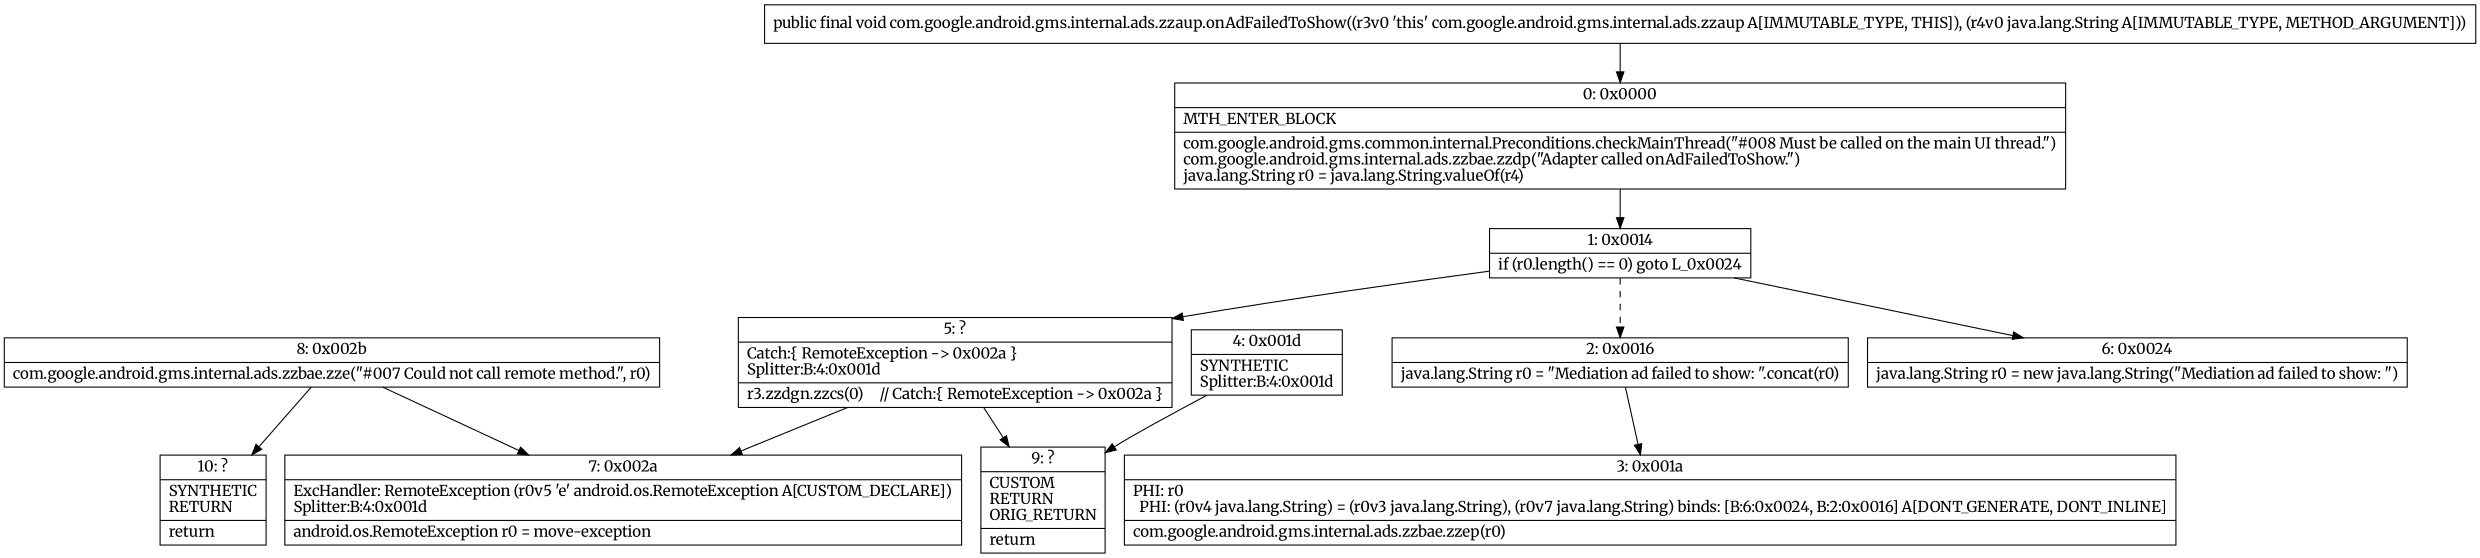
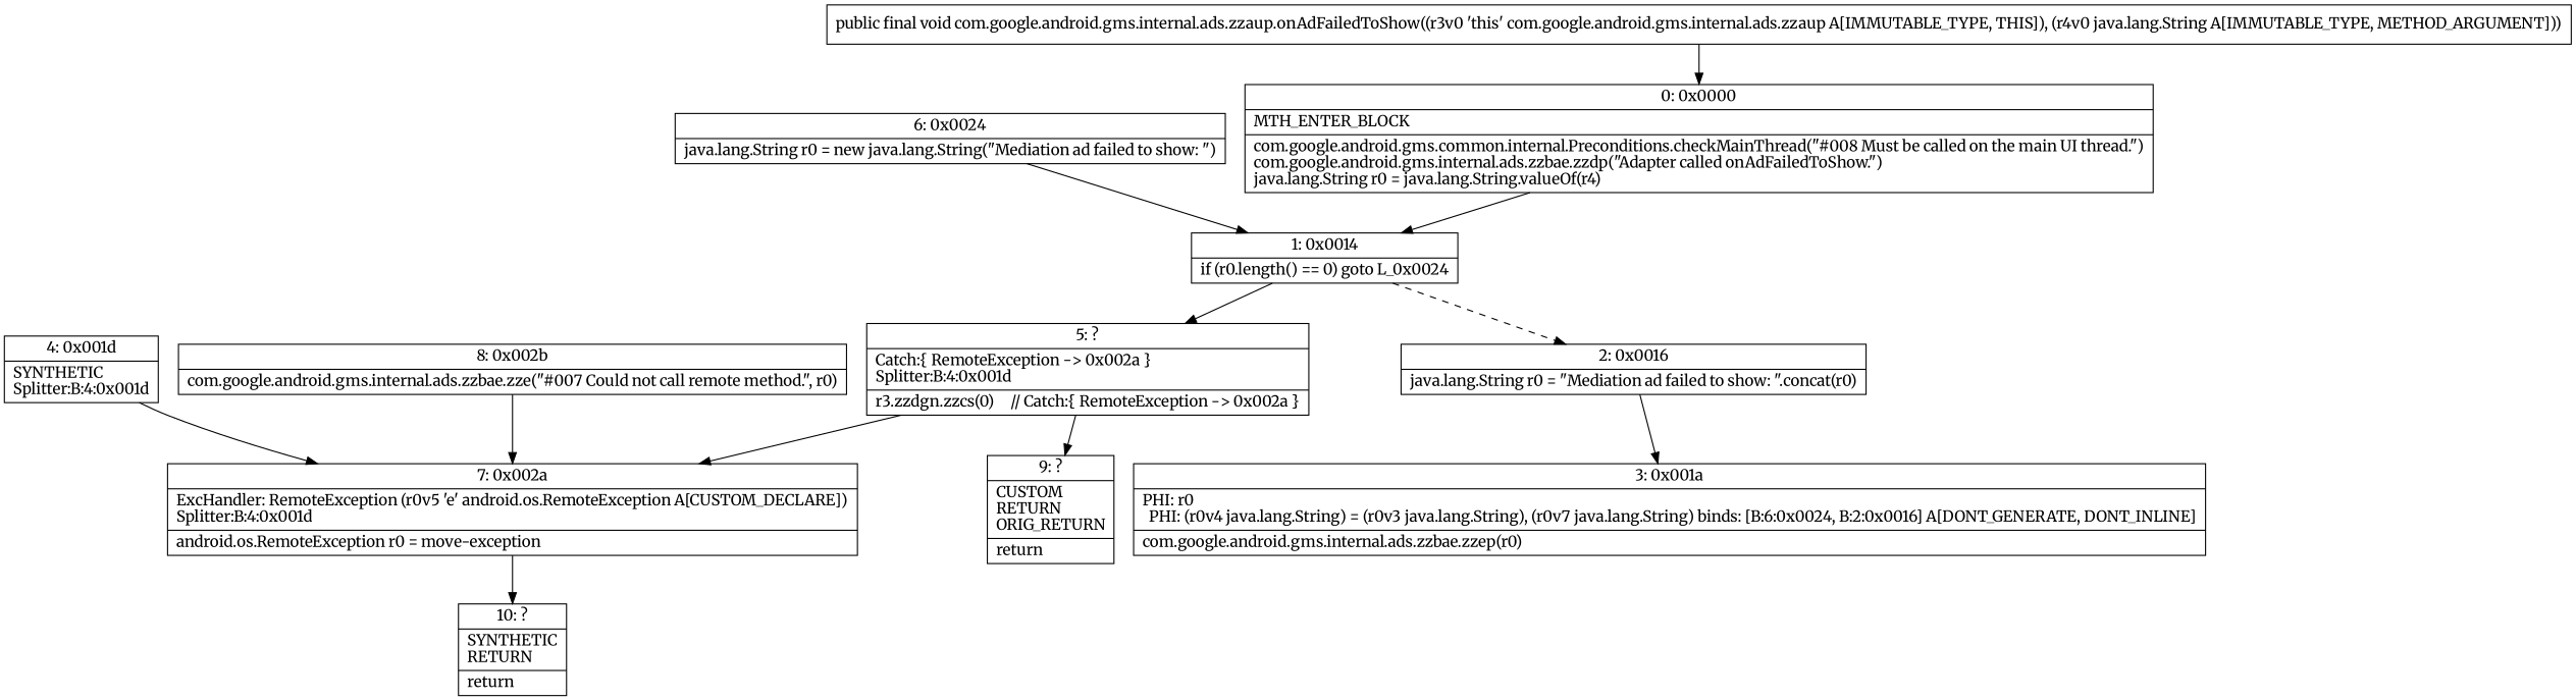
  digraph {
    fontname=Merriweather
    node [fontname=Merriweather shape=record]
    edge [fontname=Merriweather]
    n1 [label="{0\:\ 0x0000|MTH_ENTER_BLOCK\l|com.google.android.gms.common.internal.Preconditions.checkMainThread(\"#008 Must be called on the main UI thread.\")\lcom.google.android.gms.internal.ads.zzbae.zzdp(\"Adapter called onAdFailedToShow.\")\ljava.lang.String r0 = java.lang.String.valueOf(r4)\l}"]
    n2 [label="{1\:\ 0x0014|if (r0.length() == 0) goto L_0x0024\l}"]
    n3 [label="{2\:\ 0x0016|java.lang.String r0 = \"Mediation ad failed to show: \".concat(r0)\l}"]
    n4 [label="{6\:\ 0x0024|java.lang.String r0 = new java.lang.String(\"Mediation ad failed to show: \")\l}"]
    n5 [label="{5\:\ ?|Catch:\{ RemoteException \-\> 0x002a \}\lSplitter:B:4:0x001d\l|r3.zzdgn.zzcs(0)     \/\/ Catch:\{ RemoteException \-\> 0x002a \}\l}"]
    n6 [label="{3\:\ 0x001a|PHI: r0 \l  PHI: (r0v4 java.lang.String) = (r0v3 java.lang.String), (r0v7 java.lang.String) binds: [B:6:0x0024, B:2:0x0016] A[DONT_GENERATE, DONT_INLINE]\l|com.google.android.gms.internal.ads.zzbae.zzep(r0)\l}"]
    n7 [label="{4\:\ 0x001d|SYNTHETIC\lSplitter:B:4:0x001d\l}"]
    n8 [label="{7\:\ 0x002a|ExcHandler: RemoteException (r0v5 'e' android.os.RemoteException A[CUSTOM_DECLARE])\lSplitter:B:4:0x001d\l|android.os.RemoteException r0 = move\-exception\l}"]
    n9 [label="{9\:\ ?|CUSTOM\lRETURN\lORIG_RETURN\l|return\l}"]
    n10 [label="{8\:\ 0x002b|com.google.android.gms.internal.ads.zzbae.zze(\"#007 Could not call remote method.\", r0)\l}"]
    n11 [label="{10\:\ ?|SYNTHETIC\lRETURN\l|return\l}"]
    n12 [label="{public final void com.google.android.gms.internal.ads.zzaup.onAdFailedToShow((r3v0 'this' com.google.android.gms.internal.ads.zzaup A[IMMUTABLE_TYPE, THIS]), (r4v0 java.lang.String A[IMMUTABLE_TYPE, METHOD_ARGUMENT])) }"]
    n1 -> n2
    n2 -> n3 [style=dashed]
-   n2 -> n4
+   n4 -> n2
    n2 -> n5
    n3 -> n6
    n5 -> n8
    n5 -> n9
-   n7 -> n9
+   n7 -> n8
    n10 -> n8
-   n10 -> n11
+   n8 -> n11
    n12 -> n1
  }
